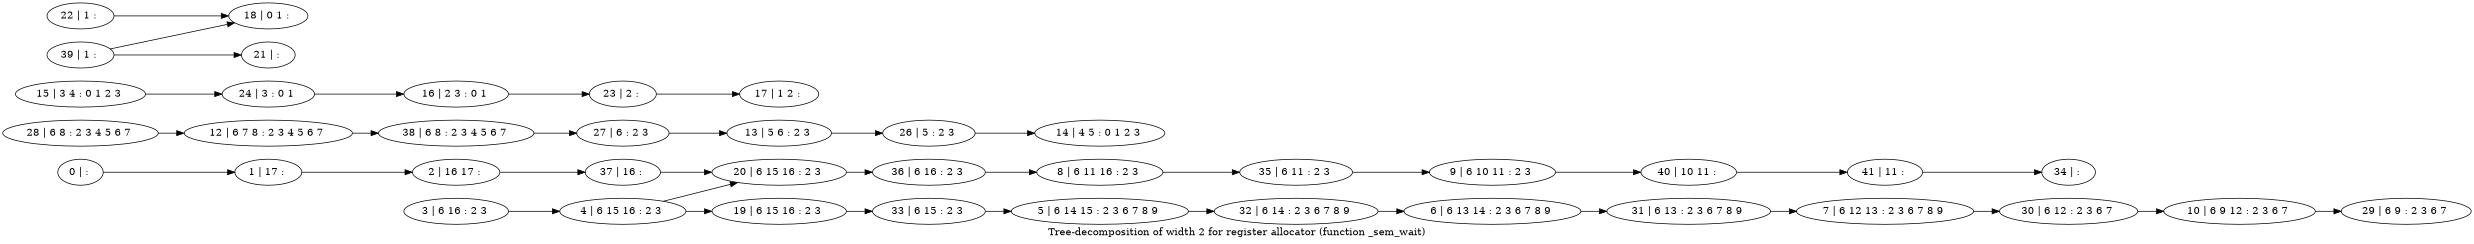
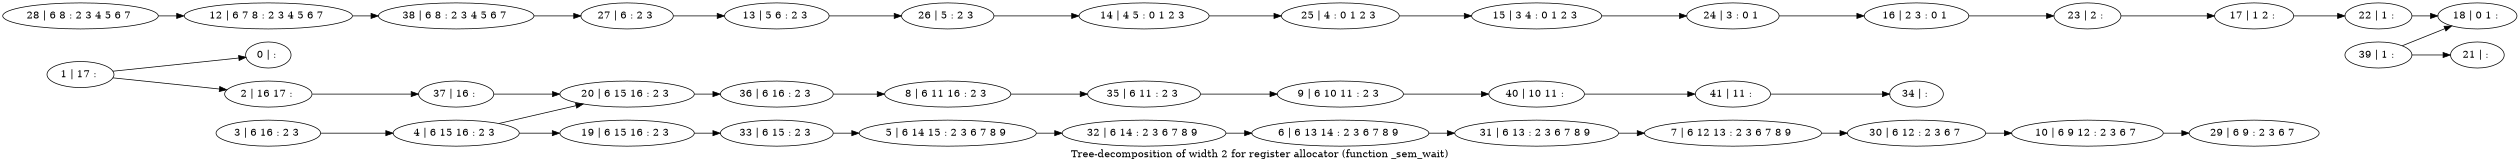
  digraph {
    label="Tree-decomposition of width 2 for register allocator (function _sem_wait)"
    rankdir=LR
    n1 [label="0 | : "]
    n2 [label="1 | 17 : "]
    n3 [label="2 | 16 17 : "]
    n4 [label="37 | 16 : "]
    n5 [label="20 | 6 15 16 : 2 3 "]
    n6 [label="3 | 6 16 : 2 3 "]
    n7 [label="4 | 6 15 16 : 2 3 "]
    n8 [label="19 | 6 15 16 : 2 3 "]
    n9 [label="33 | 6 15 : 2 3 "]
    n10 [label="36 | 6 16 : 2 3 "]
    n11 [label="5 | 6 14 15 : 2 3 6 7 8 9 "]
    n12 [label="32 | 6 14 : 2 3 6 7 8 9 "]
    n13 [label="6 | 6 13 14 : 2 3 6 7 8 9 "]
    n14 [label="31 | 6 13 : 2 3 6 7 8 9 "]
    n15 [label="7 | 6 12 13 : 2 3 6 7 8 9 "]
    n16 [label="30 | 6 12 : 2 3 6 7 "]
    n17 [label="10 | 6 9 12 : 2 3 6 7 "]
    n18 [label="8 | 6 11 16 : 2 3 "]
    n19 [label="35 | 6 11 : 2 3 "]
    n20 [label="9 | 6 10 11 : 2 3 "]
    n21 [label="40 | 10 11 : "]
    n22 [label="41 | 11 : "]
    n23 [label="29 | 6 9 : 2 3 6 7 "]
    n24 [label="28 | 6 8 : 2 3 4 5 6 7 "]
    n25 [label="12 | 6 7 8 : 2 3 4 5 6 7 "]
    n26 [label="38 | 6 8 : 2 3 4 5 6 7 "]
    n27 [label="27 | 6 : 2 3 "]
    n28 [label="13 | 5 6 : 2 3 "]
    n29 [label="26 | 5 : 2 3 "]
    n30 [label="14 | 4 5 : 0 1 2 3 "]
+   n31 [label="25 | 4 : 0 1 2 3 "]
    n32 [label="15 | 3 4 : 0 1 2 3 "]
    n33 [label="24 | 3 : 0 1 "]
    n34 [label="16 | 2 3 : 0 1 "]
    n35 [label="23 | 2 : "]
    n36 [label="17 | 1 2 : "]
    n37 [label="22 | 1 : "]
    n38 [label="18 | 0 1 : "]
    n39 [label="39 | 1 : "]
    n40 [label="21 | : "]
    n41 [label="34 | : "]
-   n1 -> n2
+   n2 -> n1
    n2 -> n3
    n3 -> n4
    n4 -> n5
    n5 -> n10
    n6 -> n7
    n7 -> n5
    n7 -> n8
    n8 -> n9
    n9 -> n11
    n10 -> n18
    n11 -> n12
    n12 -> n13
    n13 -> n14
    n14 -> n15
    n15 -> n16
    n16 -> n17
    n17 -> n23
    n18 -> n19
    n19 -> n20
    n20 -> n21
    n21 -> n22
    n22 -> n41
    n24 -> n25
    n25 -> n26
    n26 -> n27
    n27 -> n28
    n28 -> n29
    n29 -> n30
+   n30 -> n31
+   n31 -> n32
    n32 -> n33
    n33 -> n34
    n34 -> n35
    n35 -> n36
+   n36 -> n37
    n37 -> n38
    n39 -> n38
    n39 -> n40
  }
